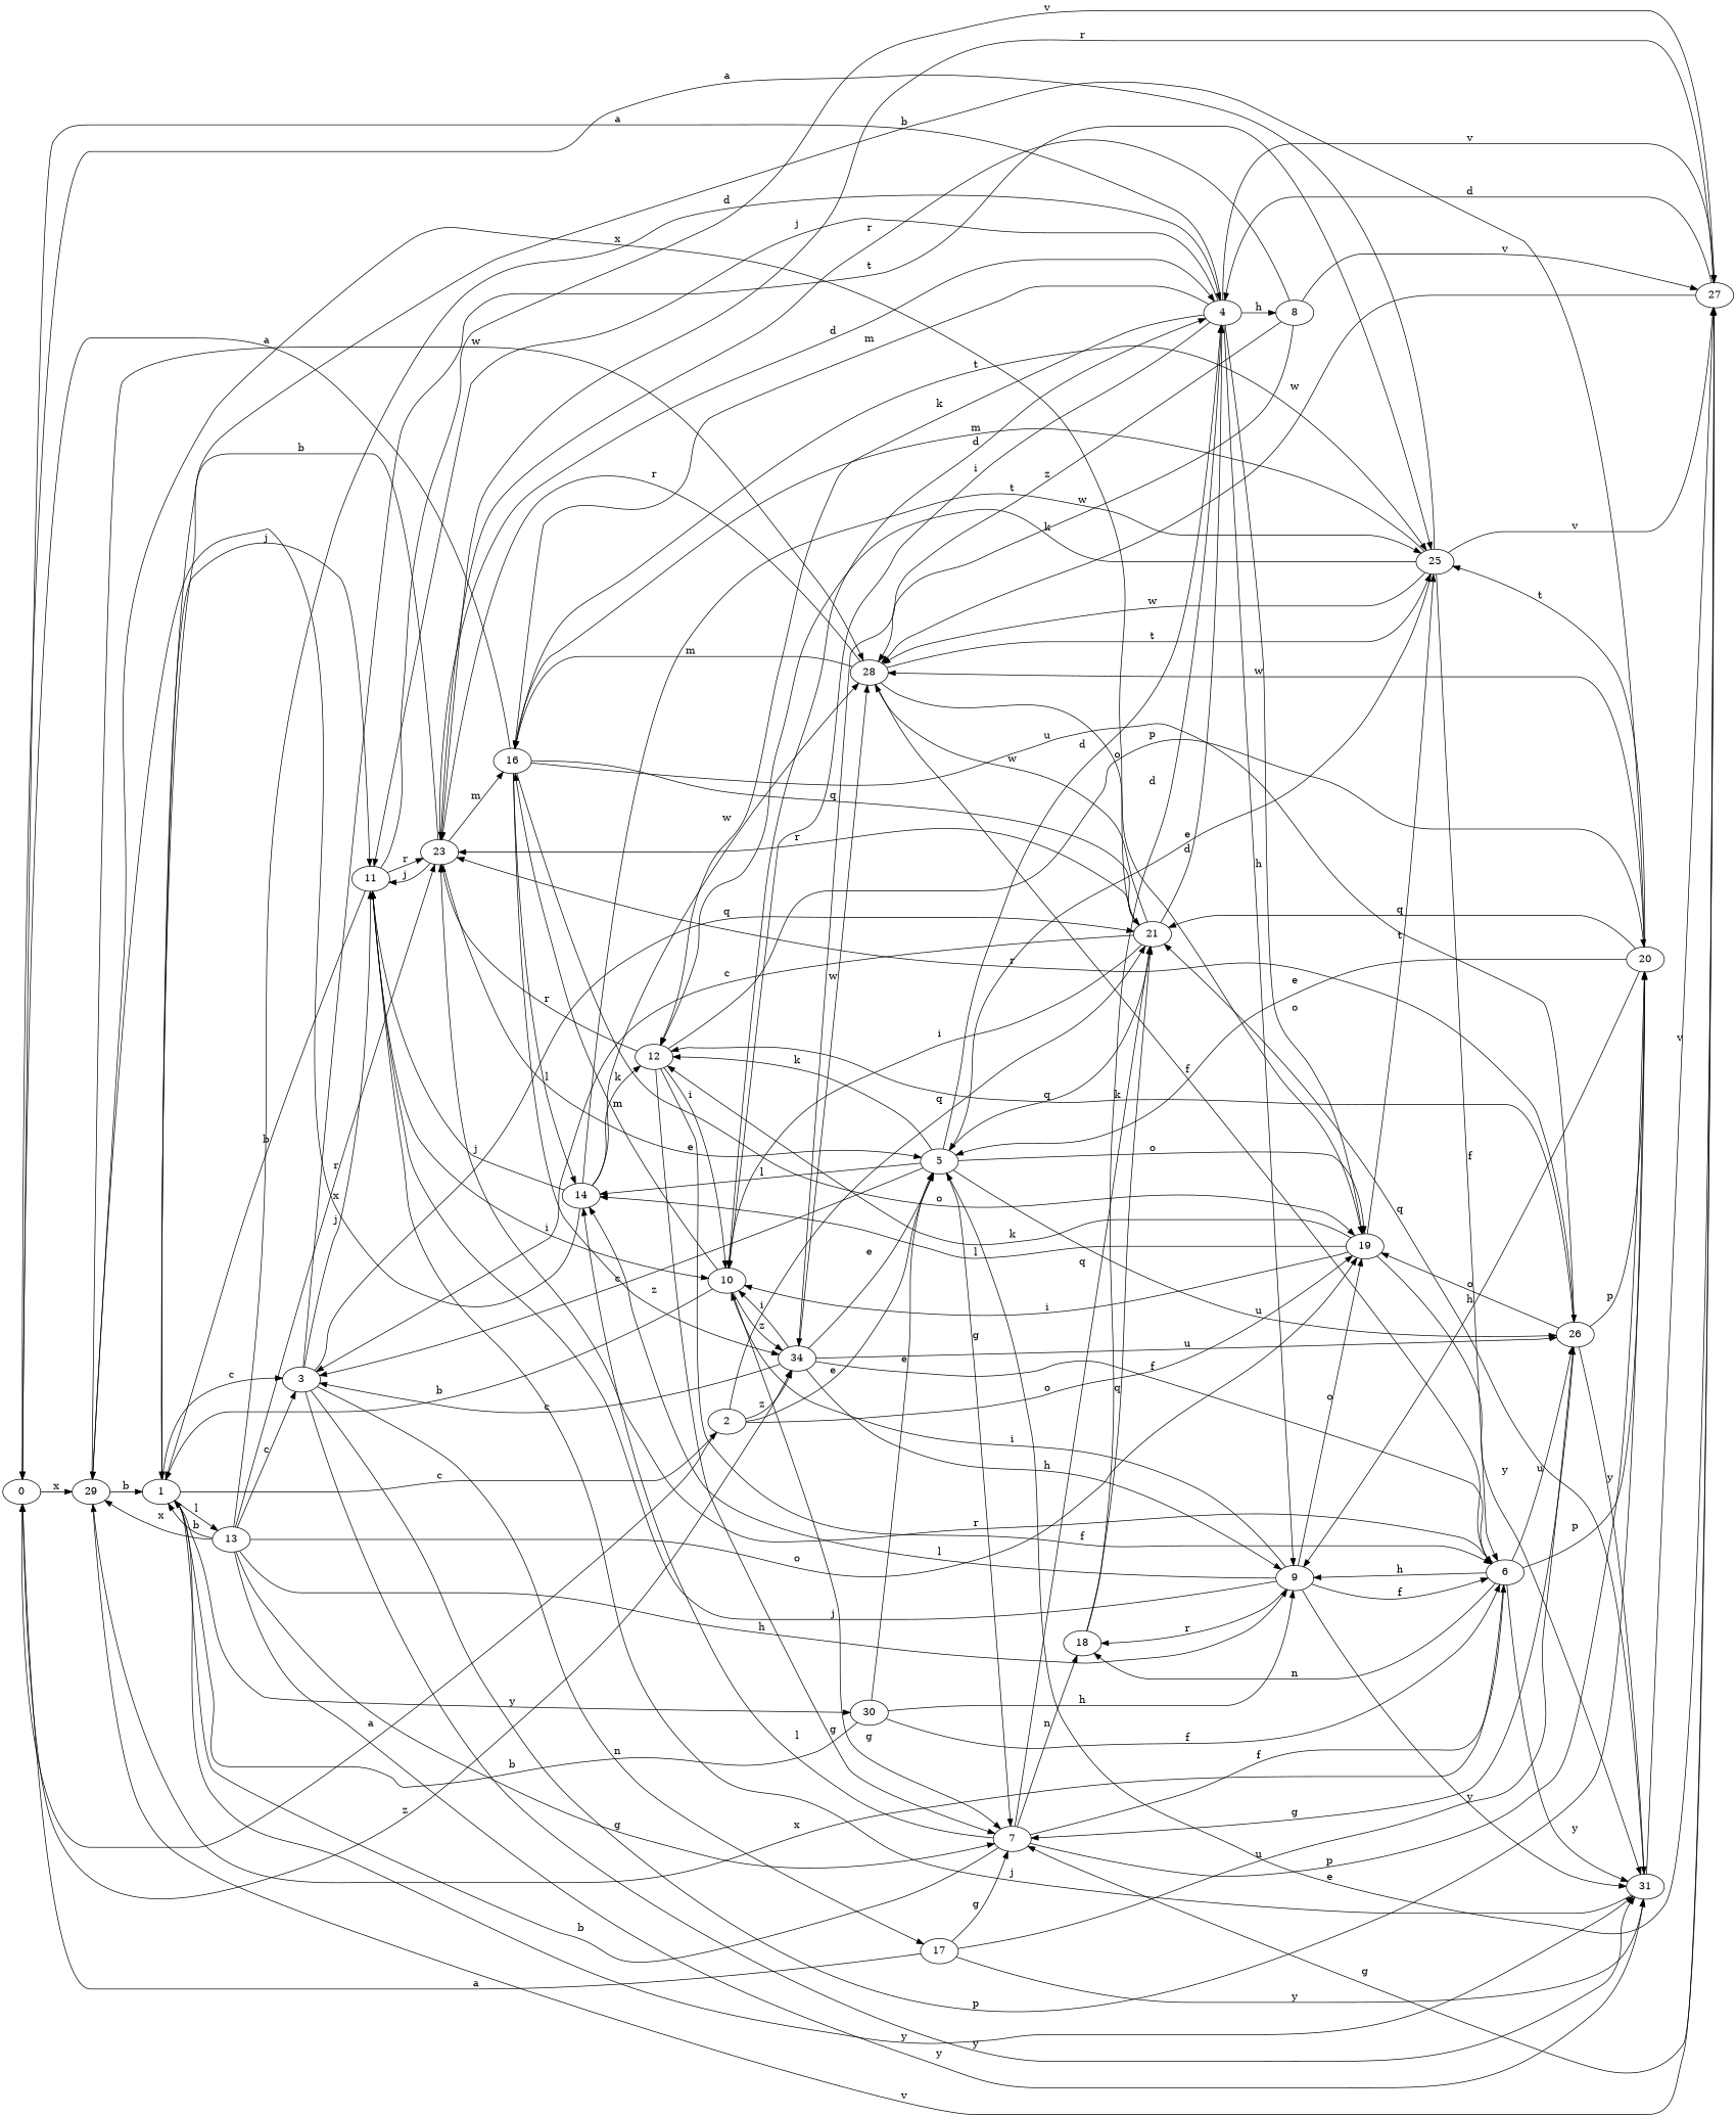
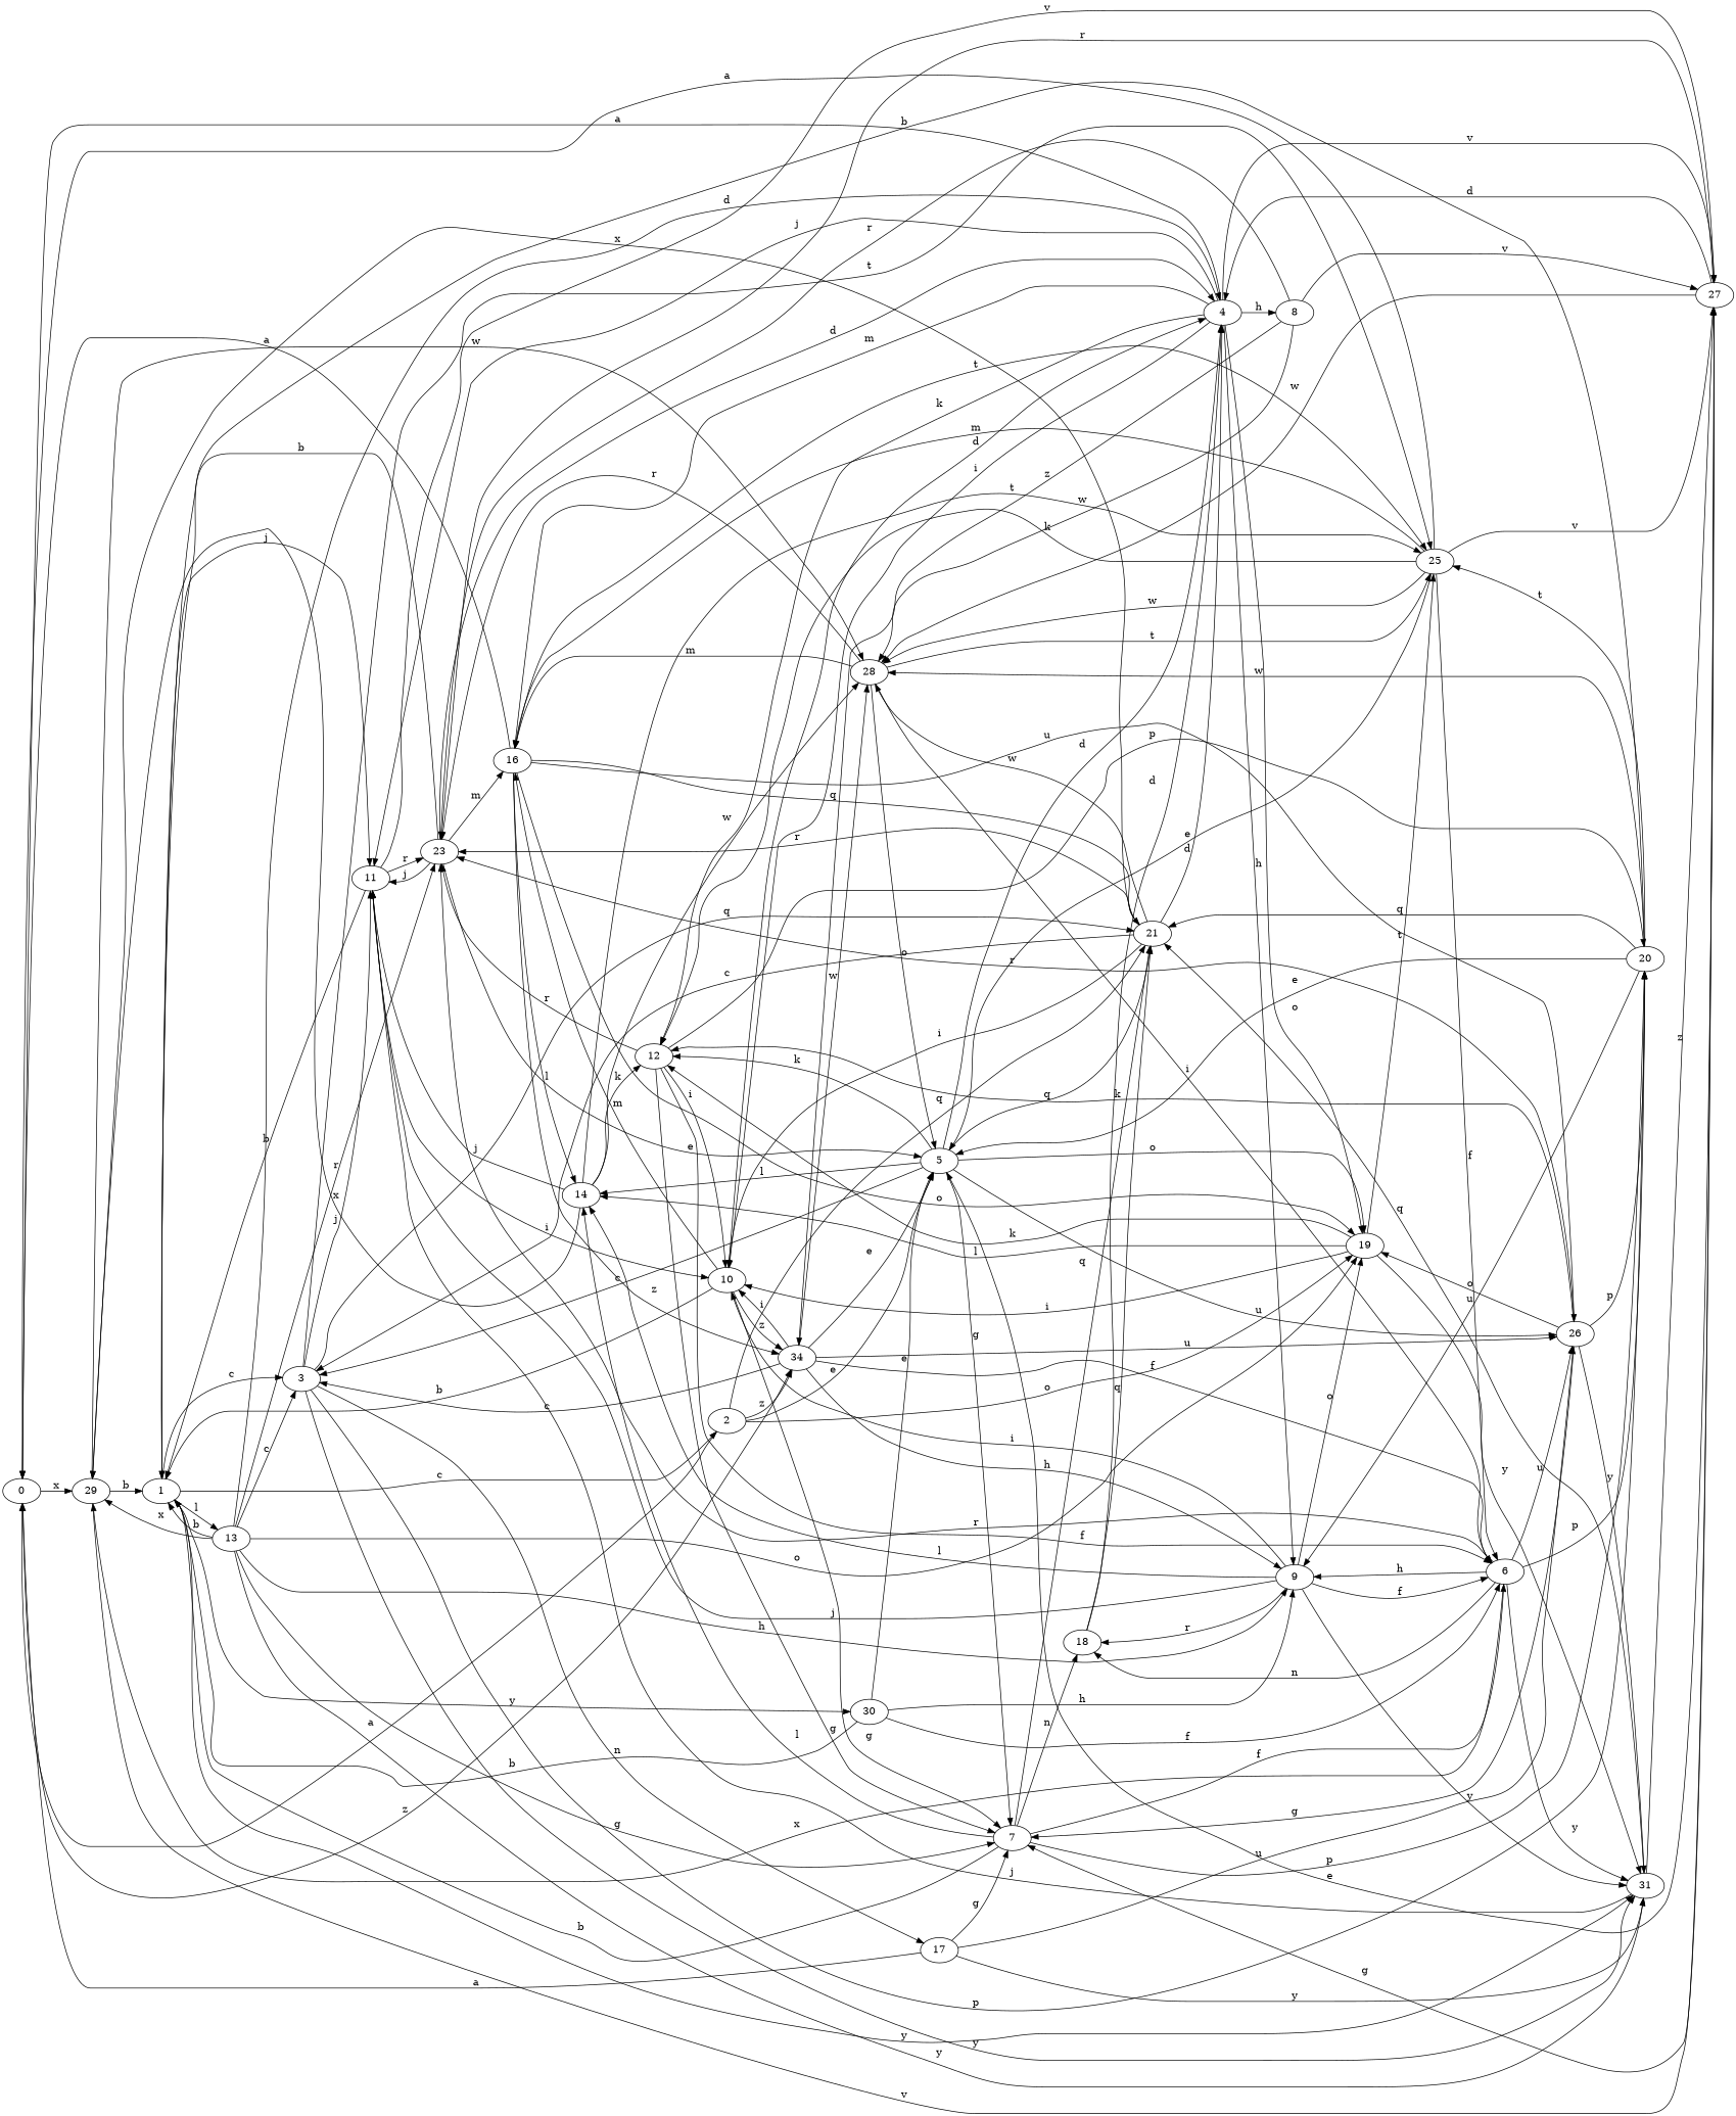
  strict digraph {
    rankdir=LR
    0
    29
    34
    1
    27
    28
    3
    5
    9
    10
    26
    6
    2
    11
    13
    30
    31
    19
    21
    17
    20
    25
    23
    4
    7
    12
    14
    16
    8
    18
    0 -> 29 [label=x]
    0 -> 34 [label=z]
    29 -> 1 [label=b]
    29 -> 27 [label=v]
    29 -> 28 [label=w]
    34 -> 28 [label=w]
    34 -> 3 [label=c]
    34 -> 5 [label=e]
    34 -> 9 [label=h]
    34 -> 10 [label=i]
    34 -> 26 [label=u]
    34 -> 6 [label=f]
    1 -> 3 [label=c]
    1 -> 2 [label=c]
    1 -> 11 [label=j]
    1 -> 13 [label=l]
    1 -> 30 [label=y]
    1 -> 31 [label=y]
    27 -> 28 [label=w]
    27 -> 5 [label=e]
    27 -> 23 [label=r]
    27 -> 4 [label=d]
    27 -> 7 [label=g]
-   28 -> 6 [label=f]
-   28 -> 19 [label=o]
+   28 -> 6 [label=i]
+   28 -> 5 [label=o]
    28 -> 25 [label=t]
    28 -> 23 [label=r]
    28 -> 16 [label=m]
    3 -> 11 [label=j]
    3 -> 31 [label=y]
    3 -> 21 [label=q]
    3 -> 17 [label=n]
    3 -> 20 [label=p]
    3 -> 25 [label=t]
    5 -> 3 [label=c]
    5 -> 26 [label=u]
    5 -> 19 [label=o]
    5 -> 21 [label=q]
    5 -> 4 [label=d]
    5 -> 7 [label=g]
    5 -> 12 [label=k]
    5 -> 14 [label=l]
    9 -> 10 [label=i]
    9 -> 6 [label=f]
    9 -> 11 [label=j]
    9 -> 31 [label=y]
    9 -> 19 [label=o]
    9 -> 14 [label=l]
    9 -> 18 [label=r]
    10 -> 34 [label=z]
    10 -> 1 [label=b]
    10 -> 4 [label=d]
    10 -> 7 [label=g]
    10 -> 16 [label=m]
    26 -> 31 [label=y]
    26 -> 19 [label=o]
    26 -> 20 [label=p]
    26 -> 23 [label=r]
    26 -> 7 [label=g]
    26 -> 12 [label=k]
    6 -> 29 [label=x]
    6 -> 9 [label=h]
    6 -> 26 [label=u]
    6 -> 31 [label=y]
    6 -> 20 [label=p]
    6 -> 23 [label=r]
    6 -> 18 [label=n]
    2 -> 0 [label=a]
    2 -> 34 [label=z]
    2 -> 5 [label=e]
    2 -> 19 [label=o]
    2 -> 21 [label=q]
    11 -> 1 [label=b]
    11 -> 27 [label=v]
    11 -> 10 [label=i]
    11 -> 23 [label=r]
    13 -> 29 [label=x]
    13 -> 1 [label=b]
    13 -> 3 [label=c]
    13 -> 9 [label=h]
    13 -> 31 [label=y]
    13 -> 19 [label=o]
    13 -> 23 [label=r]
    13 -> 4 [label=d]
    13 -> 7 [label=g]
    30 -> 1 [label=b]
    30 -> 5 [label=e]
    30 -> 9 [label=h]
    30 -> 6 [label=f]
-   31 -> 27 [label=v]
+   31 -> 27 [label=z]
    31 -> 11 [label=j]
    31 -> 21 [label=q]
    19 -> 10 [label=i]
    19 -> 31 [label=y]
    19 -> 25 [label=t]
    19 -> 12 [label=k]
    19 -> 14 [label=l]
    21 -> 29 [label=x]
    21 -> 28 [label=w]
    21 -> 3 [label=c]
    21 -> 10 [label=i]
    21 -> 23 [label=r]
    21 -> 4 [label=d]
    17 -> 0 [label=a]
    17 -> 26 [label=u]
    17 -> 31 [label=y]
    17 -> 7 [label=g]
    20 -> 1 [label=b]
    20 -> 28 [label=w]
    20 -> 5 [label=e]
-   20 -> 9 [label=h]
+   20 -> 9 [label=u]
    20 -> 21 [label=q]
    20 -> 25 [label=t]
    25 -> 0 [label=a]
    25 -> 27 [label=v]
    25 -> 28 [label=w]
    25 -> 5 [label=e]
    25 -> 6 [label=f]
    25 -> 12 [label=k]
    25 -> 16 [label=m]
    23 -> 1 [label=b]
    23 -> 5 [label=e]
    23 -> 11 [label=j]
    23 -> 4 [label=d]
    23 -> 16 [label=m]
    4 -> 0 [label=a]
    4 -> 27 [label=v]
    4 -> 9 [label=h]
    4 -> 10 [label=i]
    4 -> 11 [label=j]
    4 -> 19 [label=o]
    4 -> 12 [label=k]
    4 -> 16 [label=m]
    4 -> 8 [label=h]
    7 -> 1 [label=b]
    7 -> 6 [label=f]
    7 -> 21 [label=q]
    7 -> 20 [label=p]
    7 -> 14 [label=l]
    7 -> 18 [label=n]
    12 -> 10 [label=i]
    12 -> 6 [label=f]
    12 -> 20 [label=p]
    12 -> 23 [label=r]
    12 -> 7 [label=g]
    14 -> 29 [label=x]
    14 -> 28 [label=w]
    14 -> 11 [label=j]
    14 -> 25 [label=t]
    14 -> 12 [label=k]
    16 -> 0 [label=a]
    16 -> 34 [label=z]
    16 -> 26 [label=u]
    16 -> 19 [label=o]
    16 -> 21 [label=q]
    16 -> 25 [label=t]
    16 -> 14 [label=l]
    8 -> 34 [label=z]
    8 -> 27 [label=v]
    8 -> 28 [label=w]
    8 -> 23 [label=r]
    18 -> 21 [label=q]
    18 -> 4 [label=d]
  }
